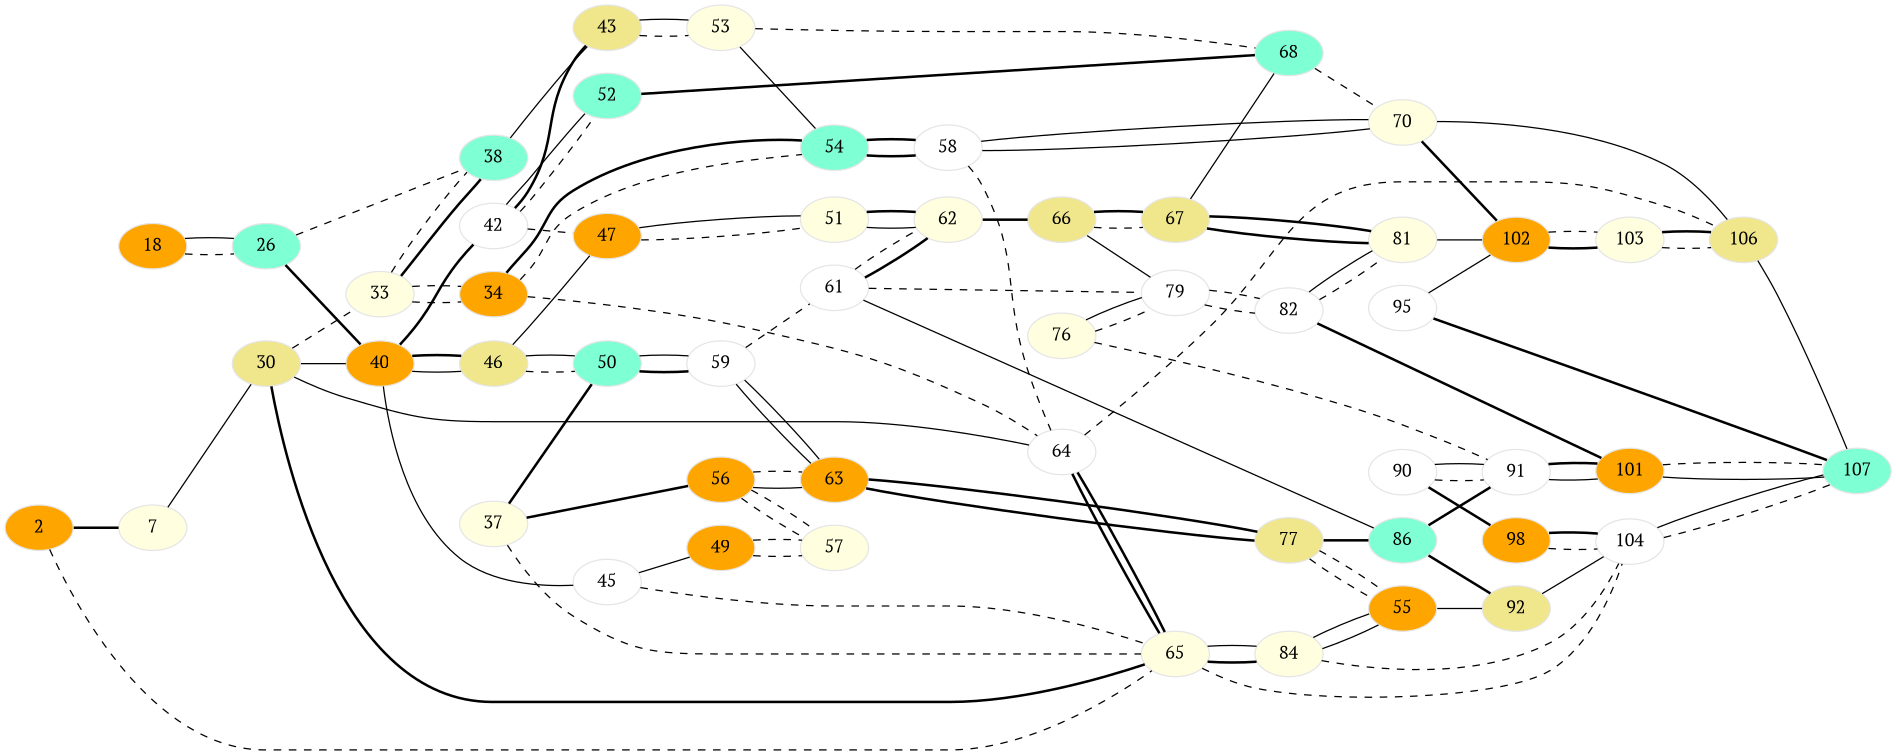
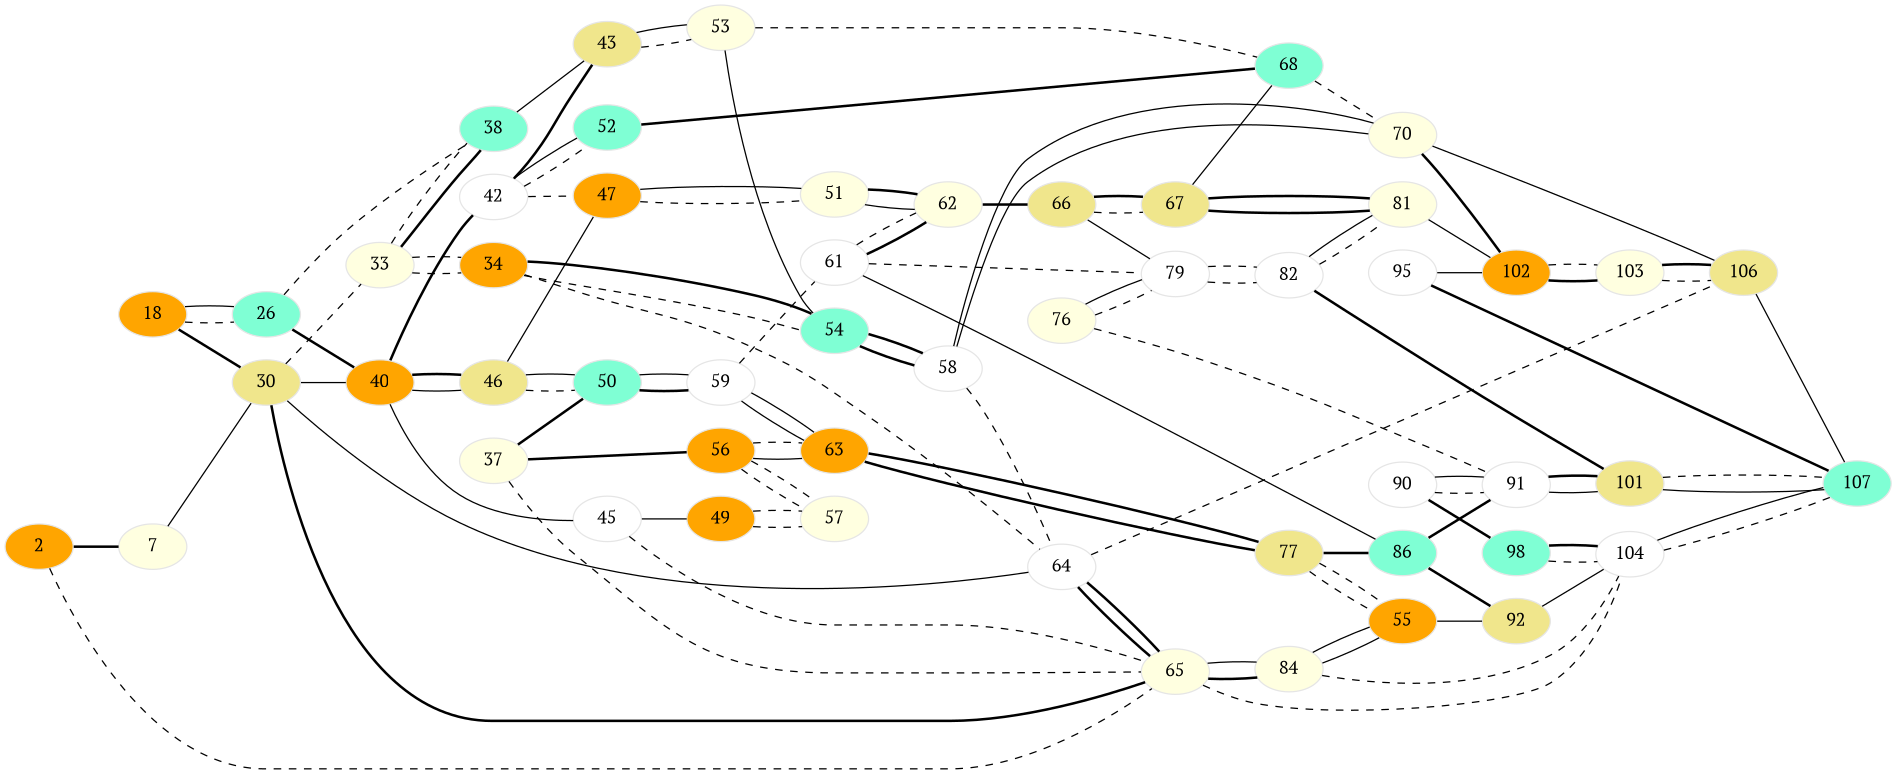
  graph {
    fontname="PT Serif"
    rankdir=LR
    node [color=gray90 fillcolor=lightyellow fontname="PT Serif" style=filled]
    edge [fontname="PT Serif" style=dashed]
    2 [fillcolor=orange super="+1"]
    7
    65 [super="+35+44"]
    30 [fillcolor=khaki super="+11+14+20+19"]
    104 [fillcolor=white super="+100+96+97"]
    84
    40 [fillcolor=orange super="+39+32"]
    33 [super="+25+23+24"]
    64 [fillcolor=white super="+21"]
    18 [fillcolor=orange super="+17"]
    26 [fillcolor=aquamarine super="+16"]
    38 [fillcolor=aquamarine super="+27"]
    43 [fillcolor=khaki]
    42 [fillcolor=white super="+41"]
    45 [fillcolor=white]
    46 [fillcolor=khaki]
    34 [fillcolor=orange super="+22"]
    106 [fillcolor=khaki super="+99"]
    54 [fillcolor=aquamarine]
    58 [fillcolor=white]
    37 [super="+36"]
    56 [fillcolor=orange]
    50 [fillcolor=aquamarine]
    57
    63 [fillcolor=orange]
    53
    47 [fillcolor=orange]
    52 [fillcolor=aquamarine]
    49 [fillcolor=orange super="+48"]
    51
    68 [fillcolor=aquamarine super="+55"]
    59 [fillcolor=white]
    62
    61 [fillcolor=white super="+60"]
    66 [fillcolor=khaki]
    70 [super="+69"]
    77 [fillcolor=khaki]
    102 [fillcolor=orange super="+83+82"]
    79 [fillcolor=white super="+72+71"]
    86 [fillcolor=aquamarine super="+78+73"]
    n41 [fillcolor=white label=82]
    91 [fillcolor=white super="+88+75+74+87"]
    92 [fillcolor=khaki]
    67 [fillcolor=khaki]
    n45 [fillcolor=orange label=55]
    107 [fillcolor=aquamarine super="+105"]
    81
    103
    76
-   101 [fillcolor=orange super="+93+89"]
+   101 [fillcolor=khaki super="+93+89"]
    90 [fillcolor=white]
-   98 [fillcolor=orange]
+   98 [fillcolor=aquamarine]
    95 [fillcolor=white]
    2 -- 7 [style=bold weight=2]
    2 -- 65
    7 -- 30 [style=solid]
    65 -- 104
    65 -- 84 [style=bold]
    65 -- 84 [style=solid]
    30 -- 65 [style=bold]
    30 -- 40 [style=solid weight=3]
    30 -- 33 [weight=2]
    30 -- 64 [style=solid weight=2]
    104 -- 107
    104 -- 107 [style=solid]
    84 -- 104
    84 -- n45 [style=solid]
    84 -- n45 [style=solid]
    40 -- 42 [style=bold]
    40 -- 45 [style=solid]
    40 -- 46 [style=solid]
    40 -- 46 [style=bold]
    33 -- 38 [style=bold weight=2]
    33 -- 38
    33 -- 34 [weight=2]
    33 -- 34
    64 -- 65 [style=bold weight=2]
    64 -- 65 [style=bold]
    64 -- 106 [weight=2]
+   18 -- 30 [style=bold weight=2]
    18 -- 26 [weight=2]
    18 -- 26 [style=solid]
    26 -- 40 [style=bold]
    26 -- 38
    38 -- 43 [style=solid]
    43 -- 53
    43 -- 53 [style=solid]
    42 -- 43 [style=bold]
    42 -- 47
    42 -- 52
    42 -- 52 [style=solid]
    45 -- 65
    45 -- 49 [style=solid]
    46 -- 50
    46 -- 50 [style=solid]
    46 -- 47 [style=solid]
    34 -- 64
    34 -- 54
    34 -- 54 [style=bold]
    106 -- 107 [style=solid]
    54 -- 58 [style=bold]
    54 -- 58 [style=bold]
    58 -- 64
    58 -- 70 [style=solid]
    58 -- 70 [style=solid]
    37 -- 65 [weight=3]
    37 -- 56 [style=bold]
    37 -- 50 [style=bold]
    56 -- 57
    56 -- 57
    56 -- 63 [style=solid]
    56 -- 63
    50 -- 59 [style=bold]
    50 -- 59 [style=solid]
    63 -- 77 [style=bold]
    63 -- 77 [style=bold]
    53 -- 54 [style=solid]
    53 -- 68
    47 -- 51
    47 -- 51 [style=solid]
    52 -- 68 [style=bold]
    49 -- 57 [weight=2]
    49 -- 57
    51 -- 62 [style=solid]
    51 -- 62 [style=bold]
    68 -- 70
    59 -- 63 [style=solid]
    59 -- 63 [style=solid]
    59 -- 61
    62 -- 66 [style=bold]
    61 -- 62 [style=bold]
    61 -- 62
    61 -- 79
    61 -- 86 [style=solid]
    66 -- 79 [style=solid]
    66 -- 67
    66 -- 67 [style=bold]
    70 -- 106 [style=solid]
    70 -- 102 [style=bold]
    77 -- 86 [style=bold]
    77 -- n45
    77 -- n45
    102 -- 103 [style=bold]
    102 -- 103
    79 -- n41
    79 -- n41
    86 -- 91 [style=bold weight=2]
    86 -- 92 [style=bold]
    n41 -- 81
    n41 -- 81 [style=solid]
    n41 -- 101 [style=bold]
    91 -- 101 [style=solid weight=2]
    91 -- 101 [style=bold]
    92 -- 104 [style=solid]
    67 -- 68 [style=solid]
    67 -- 81 [style=bold]
    67 -- 81 [style=bold]
    n45 -- 92 [style=solid]
    81 -- 102 [style=solid]
    103 -- 106 [weight=2]
    103 -- 106 [style=bold]
    76 -- 79 [weight=2]
    76 -- 79 [style=solid]
    76 -- 91
    101 -- 107 [style=solid weight=2]
    101 -- 107
    90 -- 91 [weight=2]
    90 -- 91 [style=solid]
    90 -- 98 [style=bold]
    98 -- 104 [weight=2]
    98 -- 104 [style=bold]
    95 -- 102 [style=solid weight=2]
    95 -- 107 [style=bold]
  }
